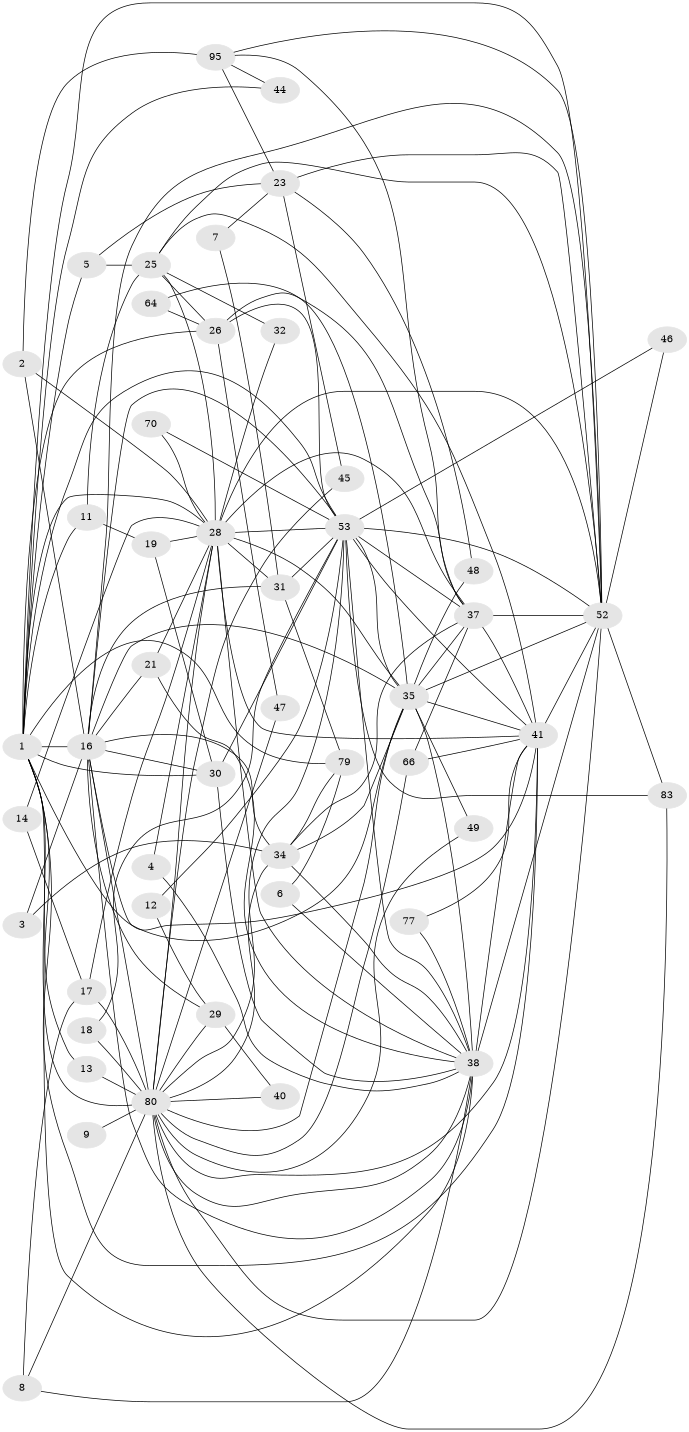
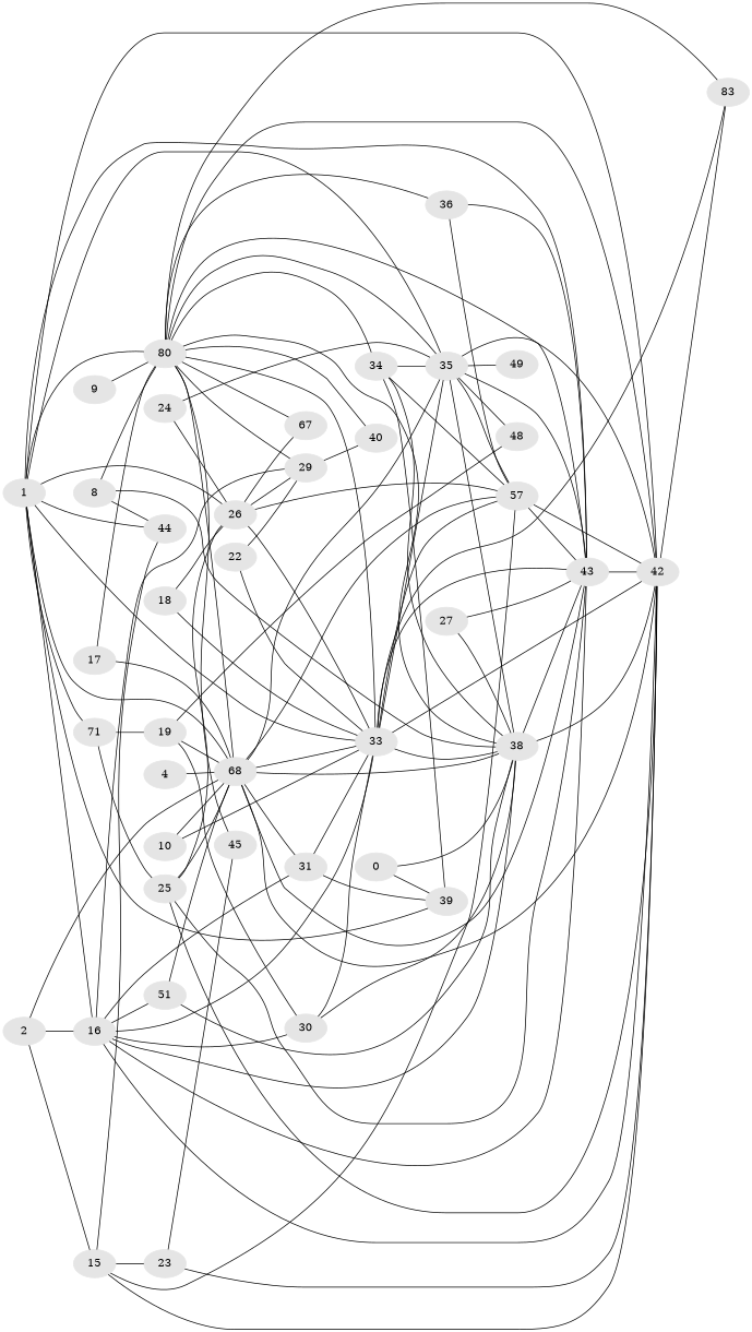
  graph {
    rankdir=LR
    node [color=gray90 style=filled]
    edge [weight=1.0]
    1
-   5
-   11
-   13
+   11 [label=71]
    16
    n6 [label=80]
    26
-   28
+   28 [label=68]
    30
-   33 [label=53]
+   33
    35
    38
-   39 [label=79]
-   41
-   42 [label=52]
+   39
+   41 [label=43]
+   42
    44
    23
    25
    19
    34
    31
    29
-   21
-   36 [label=66]
+   21 [label=51]
+   36
    40
    n26 [label=83]
    45
-   47
+   47 [label=67]
    49
-   37
-   32
-   46
+   37 [label=57]
    48
    2
-   15 [label=95]
-   3
+   15
    4
-   6
-   7
+   6 [label=0]
    8
    17
    9
-   10 [label=70]
-   12
-   14
+   10
+   12 [label=22]
    18
-   24 [label=64]
-   27 [label=77]
-   1 -- 5
+   24
+   27
    1 -- 11
-   1 -- 13
    1 -- 16 [weight=3.0]
    1 -- n6 [weight=2.0]
    1 -- 26
    1 -- 28 [weight=2.0]
-   1 -- 30
    1 -- 33 [weight=2.0]
    1 -- 35 [weight=3.0]
-   1 -- 38 [weight=2.0]
    1 -- 39
    1 -- 41 [weight=2.0]
    1 -- 42 [weight=2.0]
    1 -- 44
-   5 -- 23
-   5 -- 25
    11 -- 25
    11 -- 19
-   13 -- n6
-   16 -- n6
    16 -- 30
    16 -- 33 [weight=2.0]
-   16 -- 35
    16 -- 38 [weight=2.0]
    16 -- 41 [weight=2.0]
    16 -- 42
-   16 -- 34
    16 -- 31
    16 -- 29 [weight=2.0]
    16 -- 21
    n6 -- 28 [weight=2.0]
    n6 -- 33
    n6 -- 35
    n6 -- 38
    n6 -- 41
    n6 -- 42 [weight=3.0]
    n6 -- 34
    n6 -- 29
    n6 -- 36
    n6 -- 40
    n6 -- n26
    n6 -- 45
    n6 -- 47
-   n6 -- 49
    26 -- 33
+   26 -- 29
    26 -- 47
    26 -- 37
    28 -- 33 [weight=3.0]
    28 -- 35
    28 -- 38
    28 -- 41
    28 -- 42
    28 -- 31 [weight=3.0]
    28 -- 37 [weight=2.0]
-   28 -- 32
    30 -- 33
    30 -- 38
    33 -- 35 [weight=2.0]
    33 -- 38
    33 -- 41
    33 -- 42
    33 -- n26
    33 -- 37
-   33 -- 46
    35 -- 38
    35 -- 41
    35 -- 42
    35 -- 49
    35 -- 37
    35 -- 48
    38 -- 41
    38 -- 42 [weight=2.0]
    41 -- 42 [weight=2.0]
    42 -- n26
-   42 -- 46
    23 -- 42
    23 -- 45
    25 -- 26
    25 -- 28 [weight=2.0]
    25 -- 41
    25 -- 42
-   25 -- 32
    19 -- 28
    19 -- 30
-   23 -- 48
+   19 -- 48
    34 -- 35
    34 -- 38
    34 -- 39
    34 -- 37 [weight=2.0]
    31 -- 33 [weight=2.0]
    31 -- 39
    29 -- 40
    21 -- 28
    21 -- 38
    36 -- 41 [weight=2.0]
    36 -- 37
    37 -- 41
    37 -- 42
    2 -- 16
    2 -- 28
    2 -- 15
    15 -- 42
    15 -- 44
    15 -- 23
    15 -- 37
-   3 -- 16
-   3 -- 34
    4 -- 28
-   4 -- 38
    6 -- 38
    6 -- 39
-   7 -- 23
-   7 -- 31
    8 -- n6
    8 -- 38 [weight=2.0]
-   8 -- 17
+   8 -- 44
    17 -- n6
    17 -- 28
    9 -- n6
    10 -- 28
    10 -- 33
    12 -- 33
    12 -- 29
-   14 -- 28
-   14 -- 17
-   18 -- n6
+   18 -- 26
    18 -- 33 [weight=2.0]
    24 -- 26
    24 -- 35
    27 -- 38
    27 -- 41
  }
